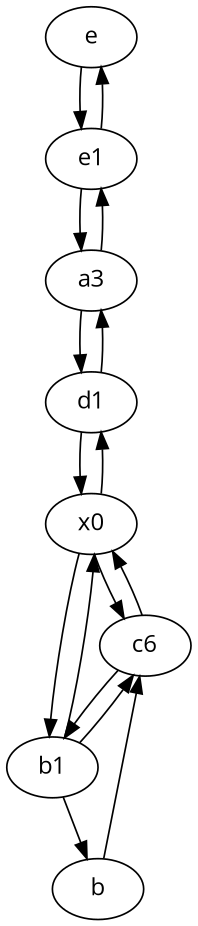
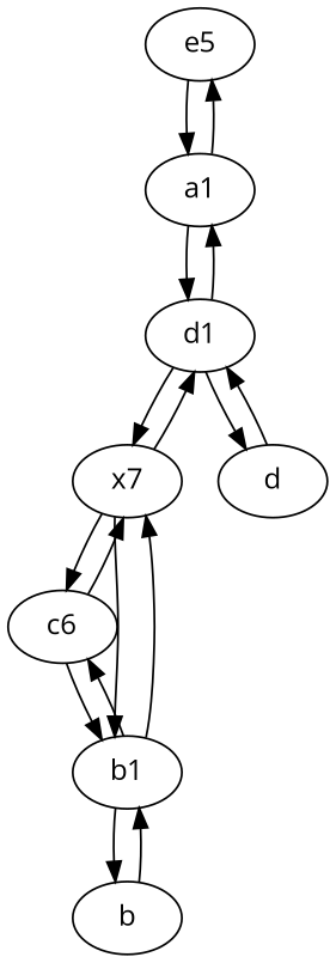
  digraph {
    fontname="Open Sans"
    node [fontname="Open Sans"]
    edge [fontname="Open Sans"]
-   e
-   e1
-   a1 [label=a3]
+   e1 [label=e5]
+   a1
    n4 [label=c6]
    b1
-   x0
+   x0 [label=x7]
    b
    d1
-   e -> e1
-   e1 -> e
+   d
    e1 -> a1
    a1 -> e1
    a1 -> d1
    n4 -> b1
    n4 -> x0
    b1 -> n4
    b1 -> x0
    b1 -> b
    x0 -> n4
    x0 -> b1
    x0 -> d1
-   b -> n4
+   b -> b1
    d1 -> a1
    d1 -> x0
+   d1 -> d
+   d -> d1
  }
